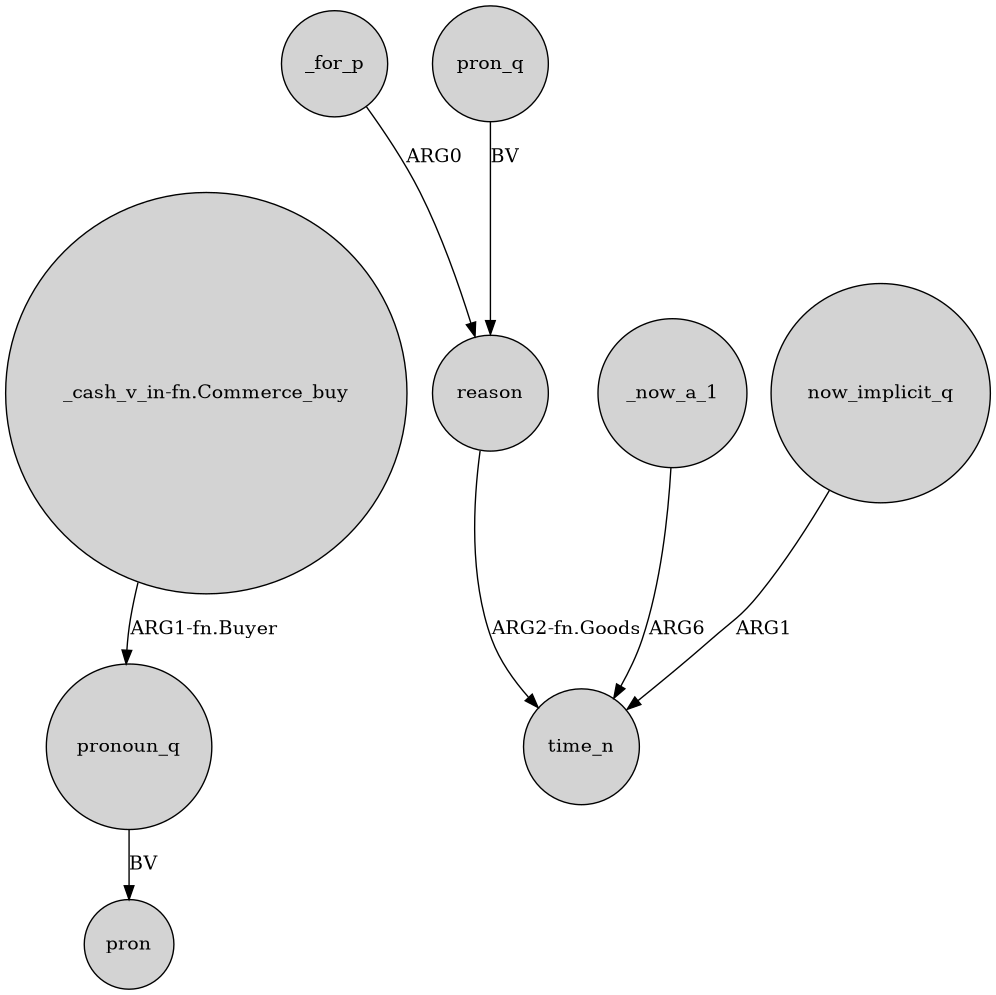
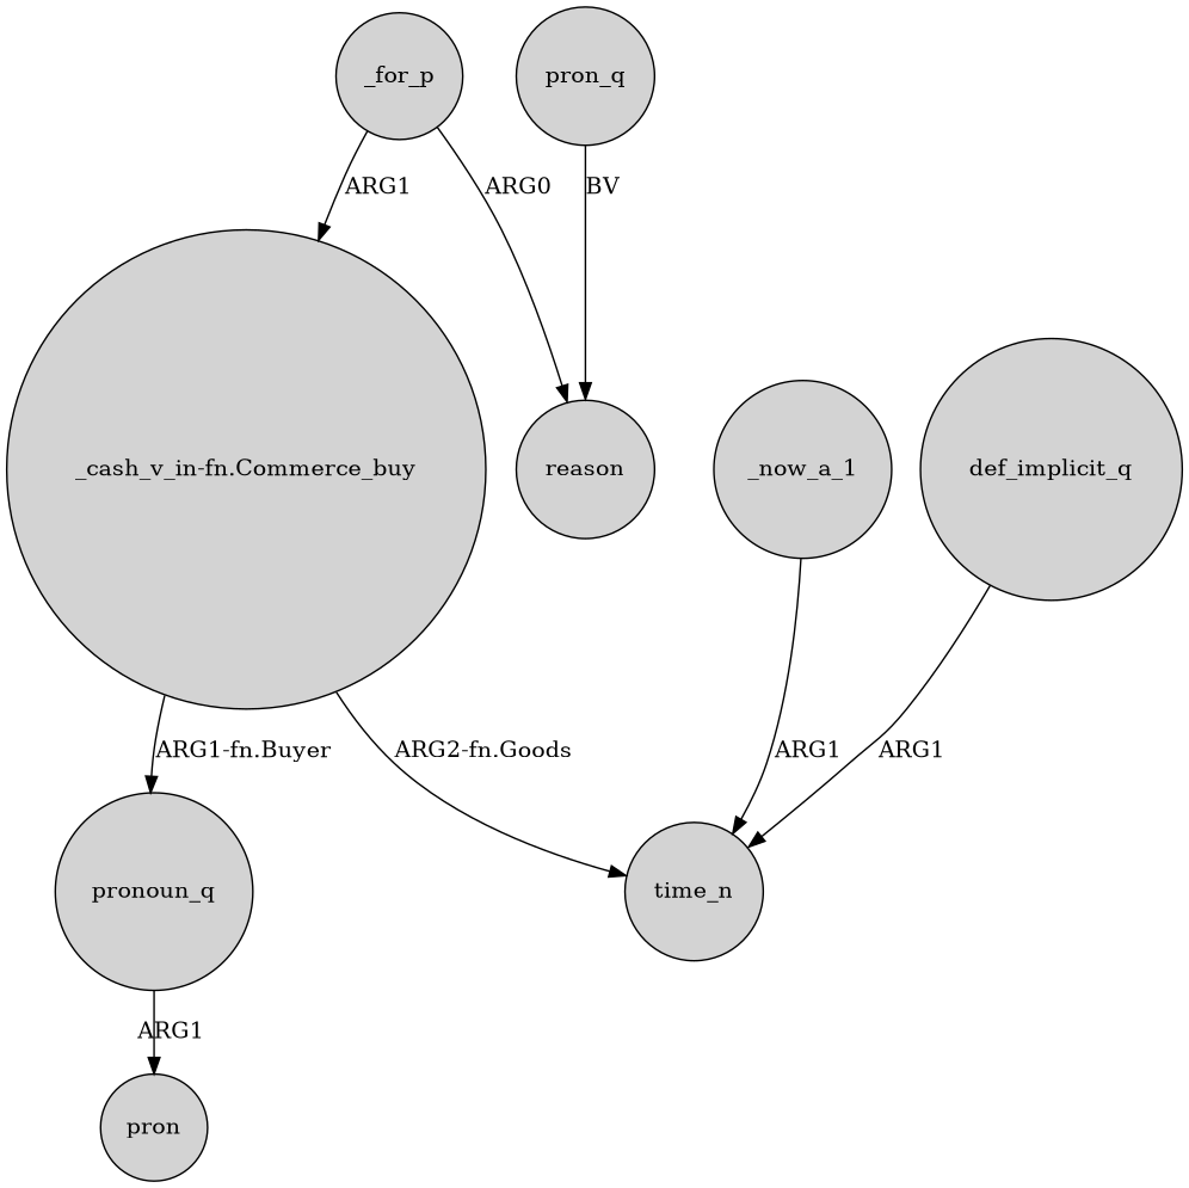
  digraph {
    node [shape=circle style=filled]
    _for_p
    "_cash_v_in-fn.Commerce_buy"
    reason
    time_n
    pronoun_q
    _now_a_1
    n7 [label=pron_q]
    pron
-   def_implicit_q [label=now_implicit_q]
+   def_implicit_q
+   _for_p -> "_cash_v_in-fn.Commerce_buy" [label=ARG1]
    _for_p -> reason [label=ARG0]
-   reason -> time_n [label="ARG2-fn.Goods"]
+   "_cash_v_in-fn.Commerce_buy" -> time_n [label="ARG2-fn.Goods"]
    "_cash_v_in-fn.Commerce_buy" -> pronoun_q [label="ARG1-fn.Buyer"]
-   pronoun_q -> pron [label=BV]
-   _now_a_1 -> time_n [label=ARG6]
+   pronoun_q -> pron [label=ARG1]
+   _now_a_1 -> time_n [label=ARG1]
    n7 -> reason [label=BV]
    def_implicit_q -> time_n [label=ARG1]
  }
